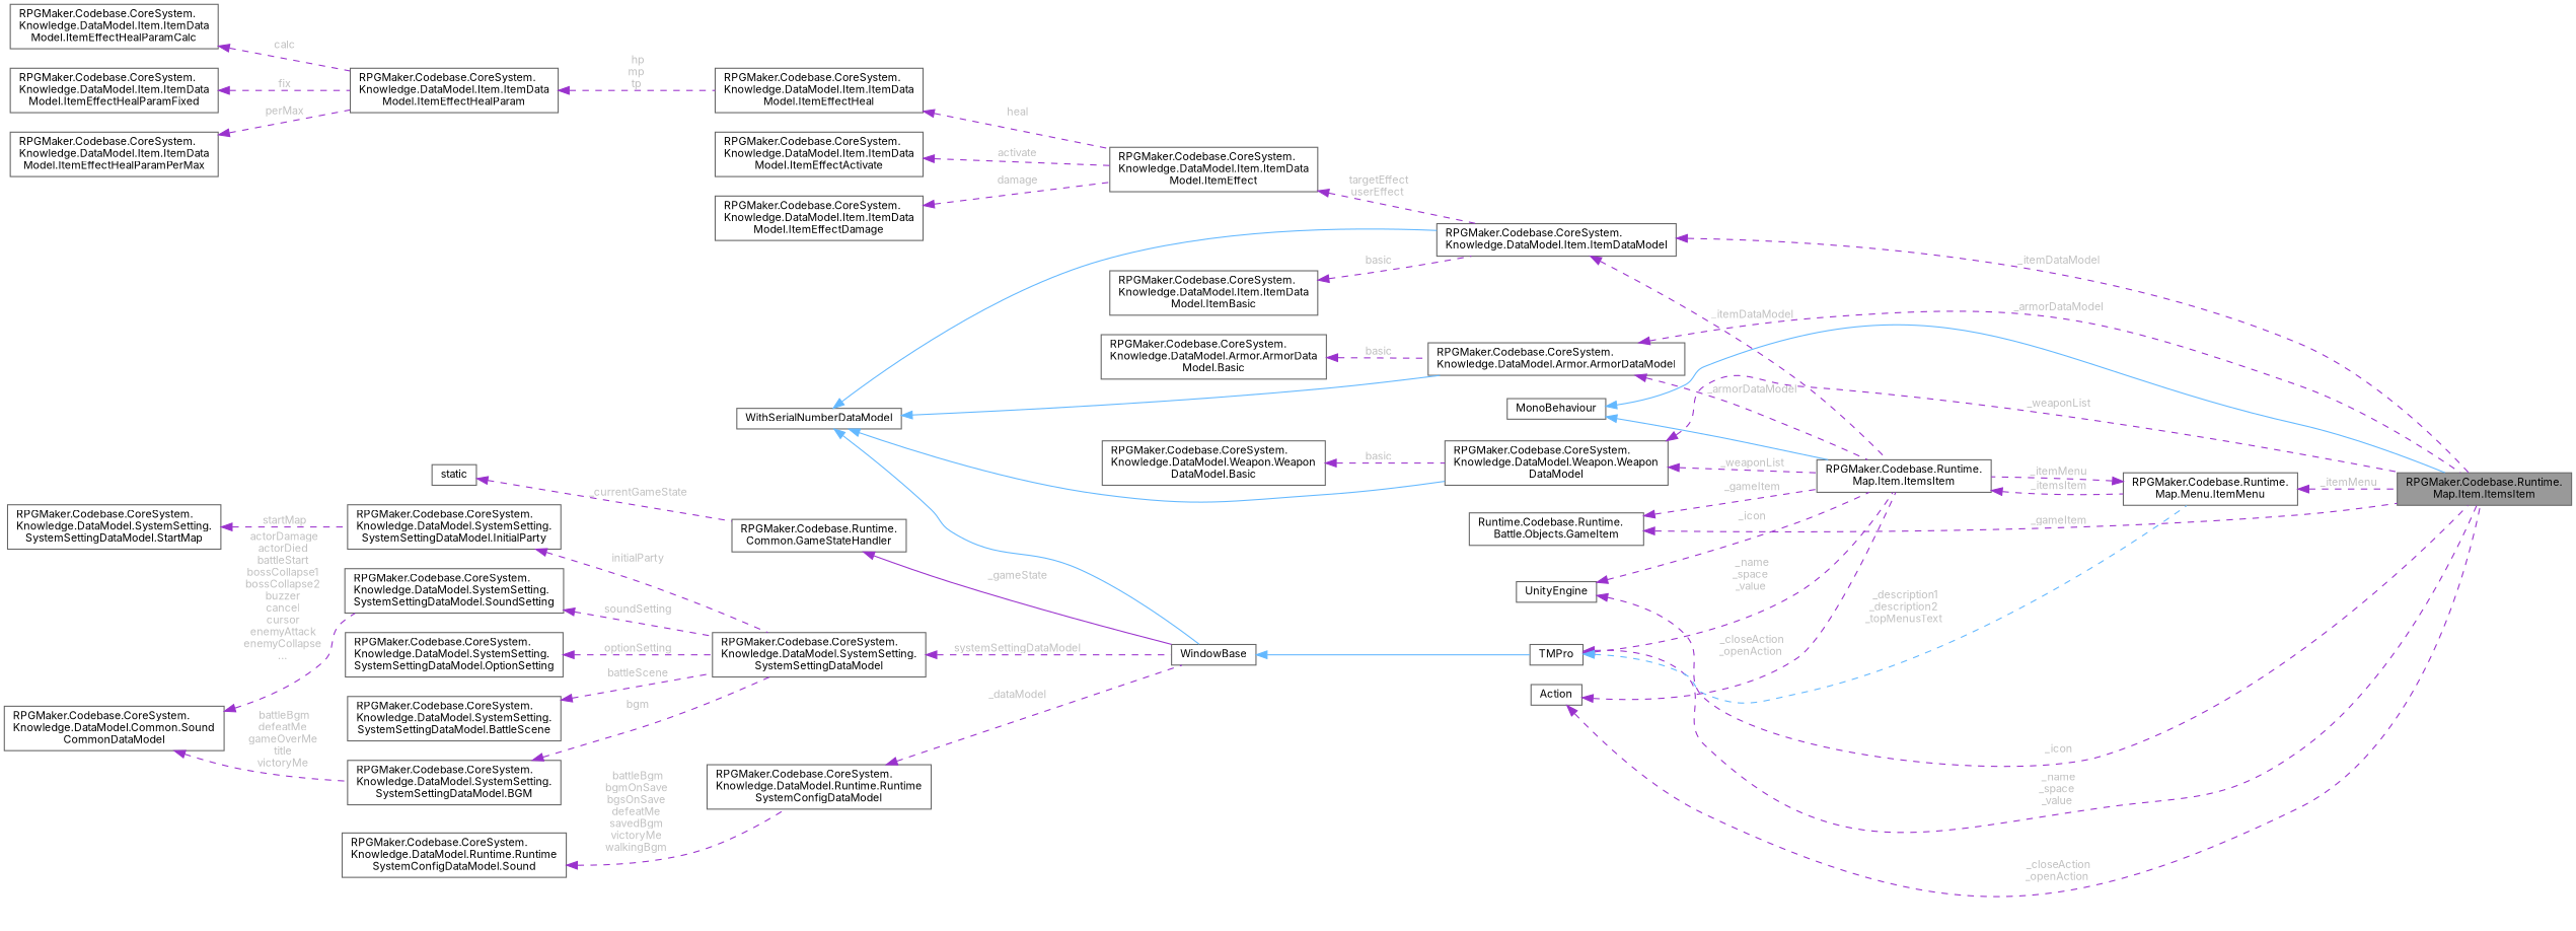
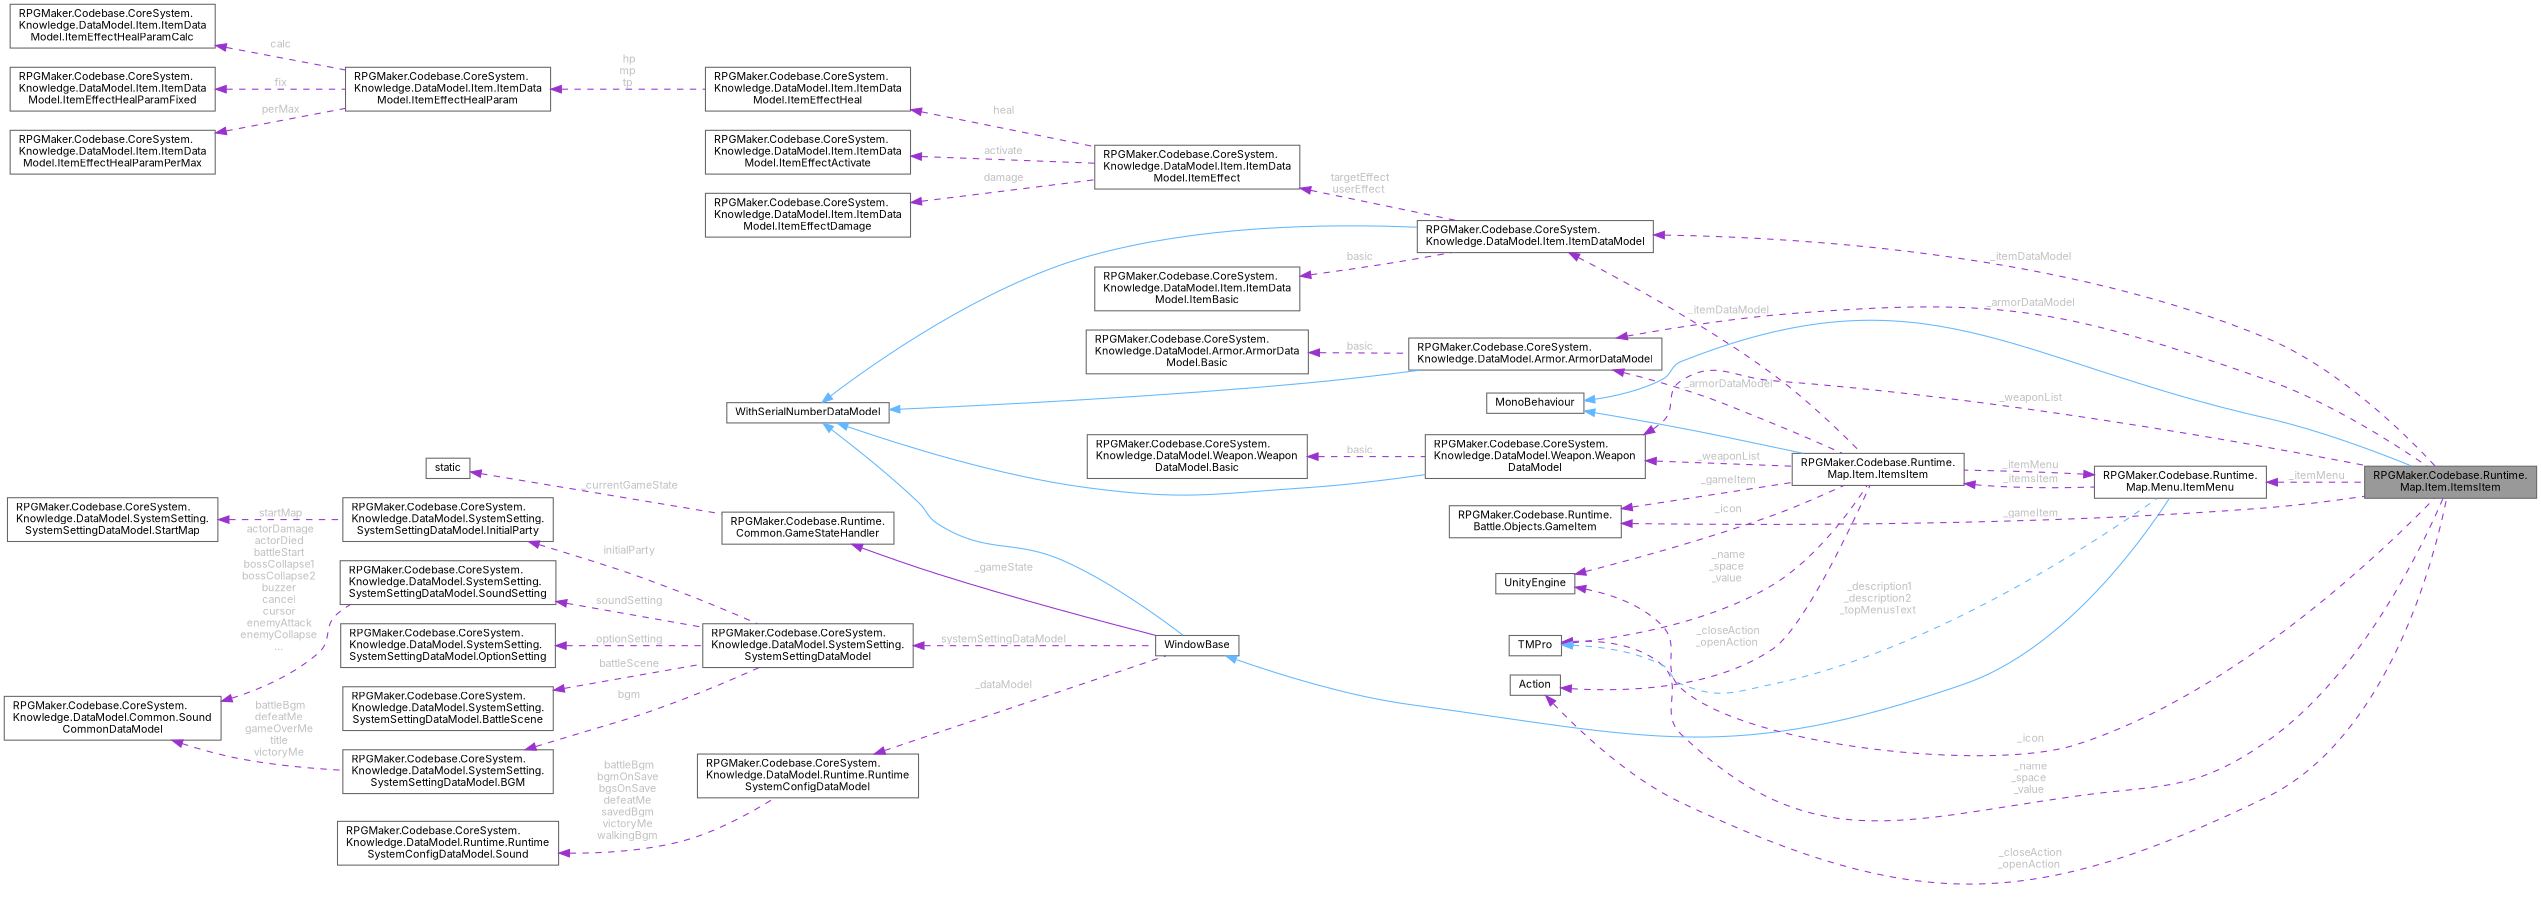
  digraph {
    fontname=Inter
    rankdir=LR
    node [color=gray40 fillcolor=white fontname=Inter fontsize=10 shape=box style=filled]
    edge [color=darkorchid3 dir=back fontname=Inter fontsize=10 labelfontname=Helvetica labelfontsize=10 style=dashed fontcolor=grey]
    n1 [fillcolor=grey60 fontcolor=black height=0.2 label="RPGMaker.Codebase.Runtime.\lMap.Item.ItemsItem" width=0.4]
    n2 [height=0.2 label=MonoBehaviour width=0.4]
    n3 [height=0.2 label="RPGMaker.Codebase.Runtime.\lMap.Item.ItemsItem" width=0.4]
    n4 [height=0.2 label=WindowBase width=0.4]
    n5 [height=0.2 label="RPGMaker.Codebase.Runtime.\lMap.Menu.ItemMenu" width=0.4]
    n6 [height=0.2 label="RPGMaker.Codebase.CoreSystem.\lKnowledge.DataModel.Armor.ArmorDataModel" width=0.4]
    n7 [height=0.2 label=WithSerialNumberDataModel width=0.4]
    n8 [height=0.2 label="RPGMaker.Codebase.CoreSystem.\lKnowledge.DataModel.Item.ItemDataModel" width=0.4]
    n9 [height=0.2 label="RPGMaker.Codebase.CoreSystem.\lKnowledge.DataModel.Weapon.Weapon\lDataModel" width=0.4]
    n10 [height=0.2 label="RPGMaker.Codebase.CoreSystem.\lKnowledge.DataModel.Armor.ArmorData\lModel.Basic" width=0.4]
-   n11 [height=0.2 label="Runtime.Codebase.Runtime.\lBattle.Objects.GameItem" width=0.4]
+   n11 [height=0.2 label="RPGMaker.Codebase.Runtime.\lBattle.Objects.GameItem" width=0.4]
    n12 [height=0.2 label=UnityEngine width=0.4]
    n13 [height=0.2 label="RPGMaker.Codebase.CoreSystem.\lKnowledge.DataModel.Item.ItemData\lModel.ItemBasic" width=0.4]
    n14 [height=0.2 label="RPGMaker.Codebase.CoreSystem.\lKnowledge.DataModel.Item.ItemData\lModel.ItemEffect" width=0.4]
    n15 [height=0.2 label="RPGMaker.Codebase.CoreSystem.\lKnowledge.DataModel.Item.ItemData\lModel.ItemEffectActivate" width=0.4]
    n16 [height=0.2 label="RPGMaker.Codebase.CoreSystem.\lKnowledge.DataModel.Item.ItemData\lModel.ItemEffectDamage" width=0.4]
    n17 [height=0.2 label="RPGMaker.Codebase.CoreSystem.\lKnowledge.DataModel.Item.ItemData\lModel.ItemEffectHeal" width=0.4]
    n18 [height=0.2 label="RPGMaker.Codebase.CoreSystem.\lKnowledge.DataModel.Item.ItemData\lModel.ItemEffectHealParam" width=0.4]
    n19 [height=0.2 label="RPGMaker.Codebase.CoreSystem.\lKnowledge.DataModel.Item.ItemData\lModel.ItemEffectHealParamCalc" width=0.4]
    n20 [height=0.2 label="RPGMaker.Codebase.CoreSystem.\lKnowledge.DataModel.Item.ItemData\lModel.ItemEffectHealParamFixed" width=0.4]
    n21 [height=0.2 label="RPGMaker.Codebase.CoreSystem.\lKnowledge.DataModel.Item.ItemData\lModel.ItemEffectHealParamPerMax" width=0.4]
    n22 [height=0.2 label="RPGMaker.Codebase.Runtime.\lCommon.GameStateHandler" width=0.4]
    n23 [height=0.2 label=static width=0.4]
    n24 [height=0.2 label="RPGMaker.Codebase.CoreSystem.\lKnowledge.DataModel.SystemSetting.\lSystemSettingDataModel" width=0.4]
    n25 [height=0.2 label="RPGMaker.Codebase.CoreSystem.\lKnowledge.DataModel.SystemSetting.\lSystemSettingDataModel.BattleScene" width=0.4]
    n26 [height=0.2 label="RPGMaker.Codebase.CoreSystem.\lKnowledge.DataModel.SystemSetting.\lSystemSettingDataModel.BGM" width=0.4]
    n27 [height=0.2 label="RPGMaker.Codebase.CoreSystem.\lKnowledge.DataModel.Common.Sound\lCommonDataModel" width=0.4]
    n28 [height=0.2 label="RPGMaker.Codebase.CoreSystem.\lKnowledge.DataModel.SystemSetting.\lSystemSettingDataModel.SoundSetting" width=0.4]
    n29 [height=0.2 label="RPGMaker.Codebase.CoreSystem.\lKnowledge.DataModel.SystemSetting.\lSystemSettingDataModel.InitialParty" width=0.4]
    n30 [height=0.2 label="RPGMaker.Codebase.CoreSystem.\lKnowledge.DataModel.SystemSetting.\lSystemSettingDataModel.StartMap" width=0.4]
    n31 [height=0.2 label="RPGMaker.Codebase.CoreSystem.\lKnowledge.DataModel.SystemSetting.\lSystemSettingDataModel.OptionSetting" width=0.4]
    n32 [height=0.2 label="RPGMaker.Codebase.CoreSystem.\lKnowledge.DataModel.Runtime.Runtime\lSystemConfigDataModel" width=0.4]
    n33 [height=0.2 label="RPGMaker.Codebase.CoreSystem.\lKnowledge.DataModel.Runtime.Runtime\lSystemConfigDataModel.Sound" width=0.4]
    n34 [height=0.2 label=TMPro width=0.4]
    n35 [height=0.2 label="RPGMaker.Codebase.CoreSystem.\lKnowledge.DataModel.Weapon.Weapon\lDataModel.Basic" width=0.4]
    n36 [height=0.2 label=Action width=0.4]
    n2 -> n1 [color=steelblue1 style=solid fontcolor=""]
    n2 -> n3 [color=steelblue1 style=solid fontcolor=""]
    n3 -> n5 [label=" _itemsItem"]
-   n4 -> n34 [color=steelblue1 style=solid fontcolor=""]
+   n4 -> n5 [color=steelblue1 style=solid fontcolor=""]
    n5 -> n1 [label=" _itemMenu"]
    n5 -> n3 [label=" _itemMenu"]
    n6 -> n1 [label=" _armorDataModel"]
    n6 -> n3 [label=" _armorDataModel"]
    n7 -> n4 [color=steelblue1 style=solid fontcolor=""]
    n7 -> n6 [color=steelblue1 style=solid fontcolor=""]
    n7 -> n8 [color=steelblue1 style=solid fontcolor=""]
    n7 -> n9 [color=steelblue1 style=solid fontcolor=""]
    n8 -> n1 [label=" _itemDataModel"]
    n8 -> n3 [label=" _itemDataModel"]
    n9 -> n1 [label=" _weaponList"]
    n9 -> n3 [label=" _weaponList"]
    n10 -> n6 [label=" basic"]
    n11 -> n1 [label=" _gameItem"]
    n11 -> n3 [label=" _gameItem"]
    n12 -> n1 [label=" _icon"]
    n12 -> n3 [label=" _icon"]
    n13 -> n8 [label=" basic"]
    n14 -> n8 [label=" targetEffect\nuserEffect"]
    n15 -> n14 [label=" activate"]
    n16 -> n14 [label=" damage"]
    n17 -> n14 [label=" heal"]
    n18 -> n17 [label=" hp\nmp\ntp"]
    n19 -> n18 [label=" calc"]
    n20 -> n18 [label=" fix"]
    n21 -> n18 [label=" perMax"]
    n22 -> n4 [label=" _gameState" style=solid]
    n23 -> n22 [label=" _currentGameState"]
    n24 -> n4 [label=" systemSettingDataModel"]
    n25 -> n24 [label=" battleScene"]
    n26 -> n24 [label=" bgm"]
    n27 -> n26 [label=" battleBgm\ndefeatMe\ngameOverMe\ntitle\nvictoryMe"]
    n27 -> n28 [label=" actorDamage\nactorDied\nbattleStart\nbossCollapse1\nbossCollapse2\nbuzzer\ncancel\ncursor\nenemyAttack\nenemyCollapse\n..."]
    n28 -> n24 [label=" soundSetting"]
    n29 -> n24 [label=" initialParty"]
    n30 -> n29 [label=" startMap"]
    n31 -> n24 [label=" optionSetting"]
    n32 -> n4 [label=" _dataModel"]
    n33 -> n32 [label=" battleBgm\nbgmOnSave\nbgsOnSave\ndefeatMe\nsavedBgm\nvictoryMe\nwalkingBgm"]
    n34 -> n1 [label=" _name\n_space\n_value"]
    n34 -> n3 [label=" _name\n_space\n_value"]
    n34 -> n5 [color=steelblue1 label=" _description1\n_description2\n_topMenusText"]
    n35 -> n9 [label=" basic"]
    n36 -> n1 [label=" _closeAction\n_openAction"]
    n36 -> n3 [label=" _closeAction\n_openAction"]
  }
